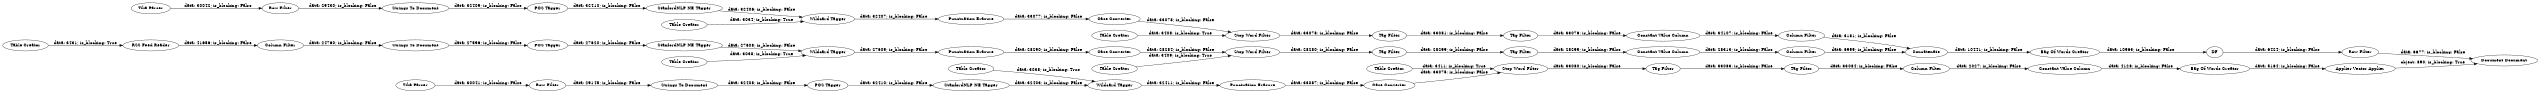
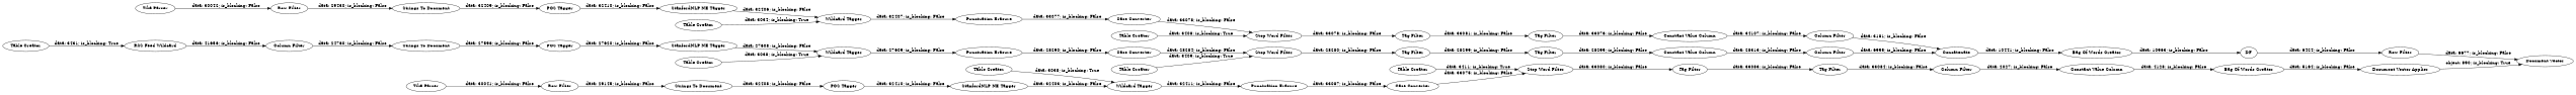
  digraph {
    rankdir=LR
    n1 [label="Row Filter"]
    n2 [label="Strings To Document"]
    n3 [label="POS Tagger"]
-   n4 [label="Applier Vector Applier"]
-   n5 [label="Document Document"]
+   n4 [label="Document Vector Applier"]
+   n5 [label="Document Vector"]
    n6 [label="Wildcard Tagger"]
    n7 [label="Punctuation Erasure"]
    n8 [label="Case Converter"]
    n9 [label="Column Filter"]
    n10 [label="Constant Value Column"]
    n11 [label="Bag Of Words Creator"]
    n12 [label="StanfordNLP NE Tagger"]
    n13 [label="Wildcard Tagger"]
    n14 [label="Punctuation Erasure"]
    n15 [label="Row Filter"]
    n16 [label="Table Creator"]
-   n17 [label="RSS Feed Reader"]
+   n17 [label="RSS Feed Wildcard"]
    n18 [label="Column Filter"]
    n19 [label="Case Converter"]
    n20 [label="Stop Word Filter"]
    n21 [label="Tag Filter"]
    n22 [label="Strings To Document"]
    n23 [label="POS Tagger"]
    n24 [label="StanfordNLP NE Tagger"]
    n25 [label="Case Converter"]
    n26 [label="Stop Word Filter"]
    n27 [label="Column Filter"]
    n28 [label=Concatenate]
    n29 [label="Bag Of Words Creator"]
    n30 [label="Strings To Document"]
    n31 [label="POS Tagger"]
    n32 [label="StanfordNLP NE Tagger"]
    n33 [label="Stop Word Filter"]
    n34 [label="Tag Filter"]
    n35 [label="Constant Value Column"]
    n36 [label="Column Filter"]
    n37 [label="Tag Filter"]
    n38 [label="Constant Value Column"]
    n39 [label="Table Creator"]
    n40 [label="Tag Filter"]
    n41 [label="Tag Filter"]
    n42 [label=DF]
    n43 [label="Tag Filter"]
    n44 [label="Wildcard Tagger"]
    n45 [label="Punctuation Erasure"]
    n46 [label="Table Creator"]
    n47 [label="Table Creator"]
    n48 [label="Tika Parser"]
    n49 [label="Tika Parser"]
    n50 [label="Row Filter"]
    n51 [label="Table Creator"]
    n52 [label="Table Creator"]
    n53 [label="Table Creator"]
    n1 -> n2 [label="data: 29145; is_blocking: False"]
    n2 -> n3 [label="data: 32408; is_blocking: False"]
    n3 -> n12 [label="data: 32410; is_blocking: False"]
    n4 -> n5 [label="object: 890; is_blocking: True"]
    n6 -> n7 [label="data: 27609; is_blocking: False"]
    n7 -> n8 [label="data: 28290; is_blocking: False"]
    n8 -> n33 [label="data: 28284; is_blocking: False"]
    n9 -> n10 [label="data: 2027; is_blocking: False"]
    n10 -> n11 [label="data: 4128; is_blocking: False"]
    n11 -> n4 [label="data: 5164; is_blocking: False"]
    n12 -> n13 [label="data: 32403; is_blocking: False"]
    n13 -> n14 [label="data: 32411; is_blocking: False"]
    n14 -> n25 [label="data: 33087; is_blocking: False"]
    n15 -> n5 [label="data: 6677; is_blocking: False"]
    n16 -> n17 [label="data: 3431; is_blocking: True"]
    n17 -> n18 [label="data: 41656; is_blocking: False"]
    n18 -> n30 [label="data: 24760; is_blocking: False"]
    n19 -> n20 [label="data: 33078; is_blocking: False"]
    n20 -> n21 [label="data: 33078; is_blocking: False"]
    n21 -> n37 [label="data: 33081; is_blocking: False"]
    n22 -> n23 [label="data: 32409; is_blocking: False"]
    n23 -> n24 [label="data: 32410; is_blocking: False"]
    n24 -> n44 [label="data: 32406; is_blocking: False"]
    n25 -> n26 [label="data: 33075; is_blocking: False"]
    n26 -> n40 [label="data: 33080; is_blocking: False"]
    n27 -> n28 [label="data: 3181; is_blocking: False"]
    n28 -> n29 [label="data: 10441; is_blocking: False"]
    n29 -> n42 [label="data: 10963; is_blocking: False"]
    n30 -> n31 [label="data: 27596; is_blocking: False"]
    n31 -> n32 [label="data: 27620; is_blocking: False"]
    n32 -> n6 [label="data: 27608; is_blocking: False"]
    n33 -> n34 [label="data: 28280; is_blocking: False"]
    n34 -> n43 [label="data: 28299; is_blocking: False"]
    n35 -> n36 [label="data: 28313; is_blocking: False"]
    n36 -> n28 [label="data: 6955; is_blocking: False"]
    n37 -> n38 [label="data: 33076; is_blocking: False"]
    n38 -> n27 [label="data: 34107; is_blocking: False"]
    n39 -> n13 [label="data: 3038; is_blocking: True"]
    n40 -> n41 [label="data: 33083; is_blocking: False"]
    n41 -> n9 [label="data: 33084; is_blocking: False"]
    n42 -> n15 [label="data: 6424; is_blocking: False"]
    n43 -> n35 [label="data: 28295; is_blocking: False"]
    n44 -> n45 [label="data: 32407; is_blocking: False"]
    n45 -> n19 [label="data: 33077; is_blocking: False"]
    n46 -> n33 [label="data: 3409; is_blocking: True"]
    n47 -> n44 [label="data: 3034; is_blocking: True"]
    n48 -> n1 [label="data: 30041; is_blocking: False"]
    n49 -> n50 [label="data: 30042; is_blocking: False"]
    n50 -> n22 [label="data: 29430; is_blocking: False"]
    n51 -> n6 [label="data: 3038; is_blocking: True"]
    n52 -> n26 [label="data: 3411; is_blocking: True"]
    n53 -> n20 [label="data: 3408; is_blocking: True"]
  }
